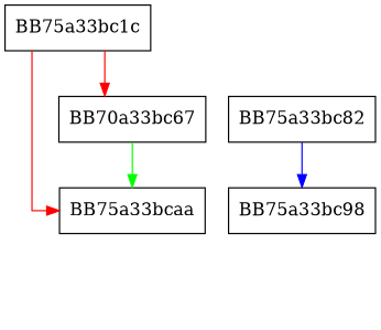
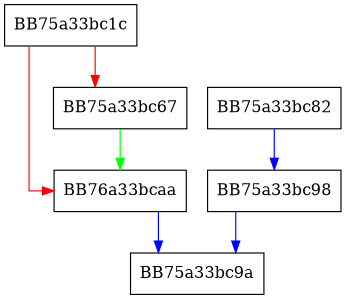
  digraph {
    splines=ortho
    node [shape=box]
    edge [color=blue]
    BB75a33bc1c
-   BB75a33bcaa
-   BB75a33bc67 [label=BB70a33bc67]
+   BB75a33bcaa [label=BB76a33bcaa]
+   BB75a33bc67
+   BB75a33bc9a
    BB75a33bc82
    BB75a33bc98
    BB75a33bc1c -> BB75a33bcaa [color=red]
    BB75a33bc1c -> BB75a33bc67 [color=red]
+   BB75a33bcaa -> BB75a33bc9a
    BB75a33bc67 -> BB75a33bcaa [color=green]
    BB75a33bc82 -> BB75a33bc98
+   BB75a33bc98 -> BB75a33bc9a
  }
